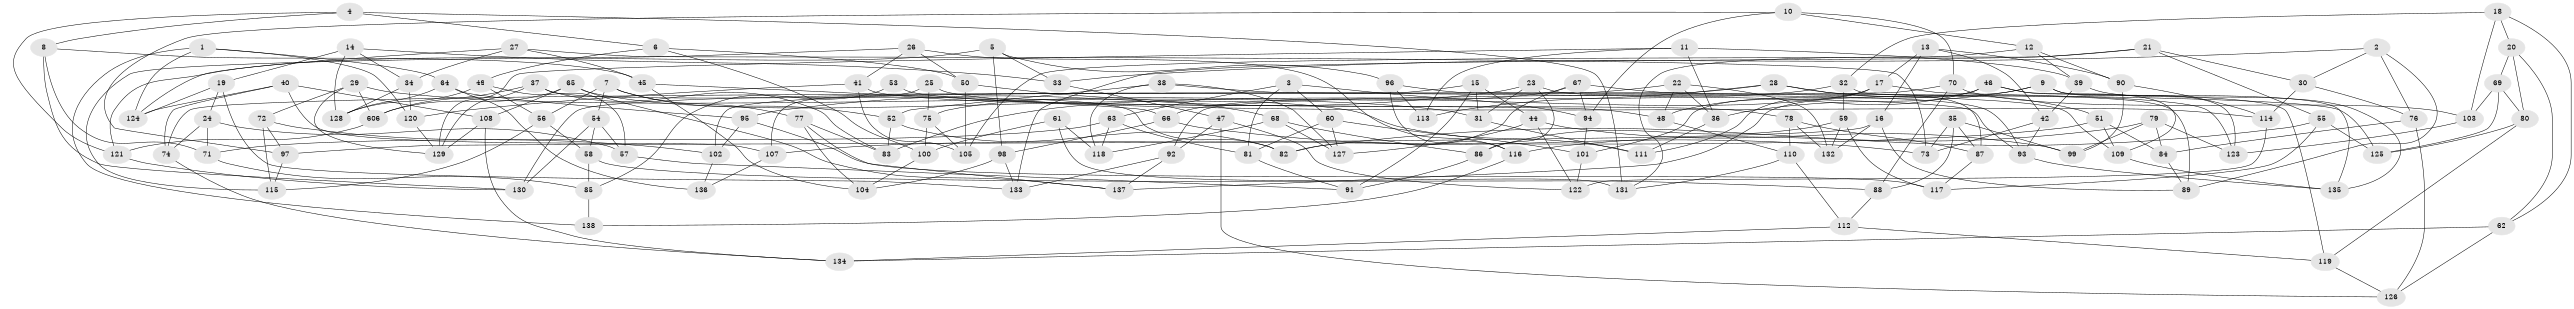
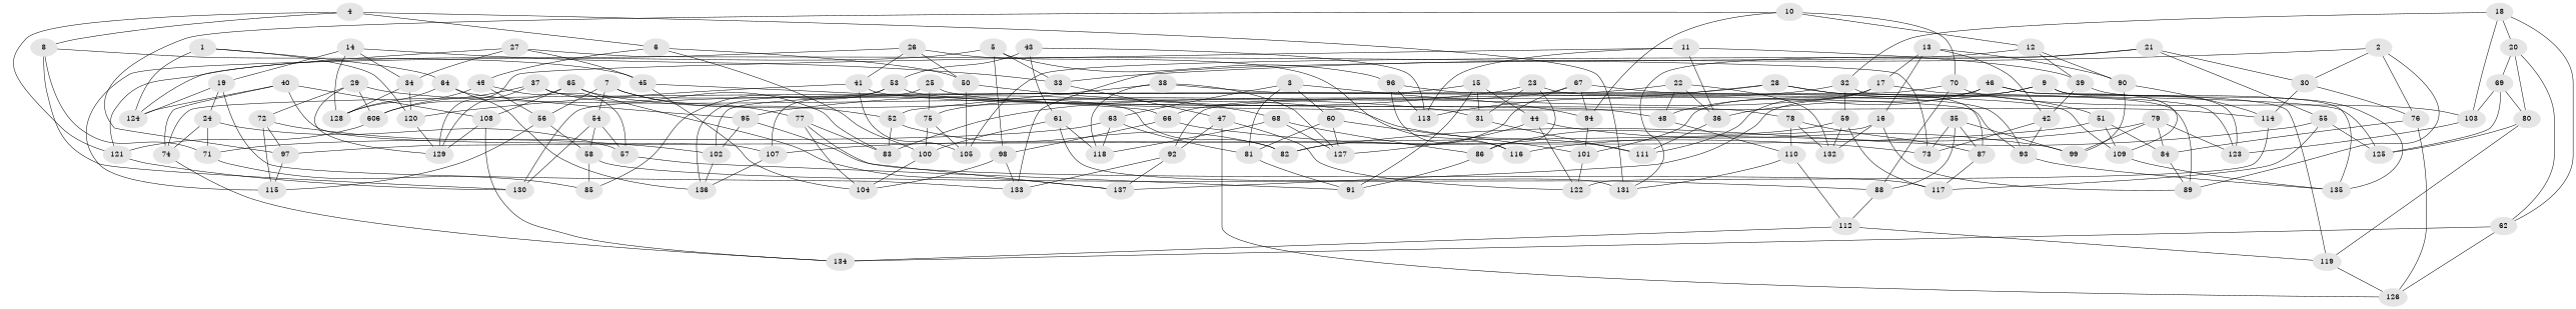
  graph {
    node [color=gray90 style=filled]
    1
    64
    120
    124
-   138
    128
    95
    136
    129
    2
    30
    33
    76
    89
    114
    47
    126
    84
    3
    60
    63
    81
    94
    127
    101
    71
    118
    91
    4
    6
    8
    121
    131
    49
    50
    100
    45
    130
    5
    96
    98
    113
    116
    125
    133
    104
    56
    57
    105
    68
    7
    52
    54
    77
    83
    82
    58
    115
    137
    66
    85
    9
    36
    123
    135
    111
    10
    12
    70
    97
    39
    90
    103
    88
    92
    11
    42
    99
    13
    16
    17
    132
    93
    73
    14
    19
    34
    24
    15
    31
    44
    102
    122
    18
    20
    32
    62
    69
    80
    59
    134
    74
    119
    21
    55
    117
    22
    48
    110
    23
    86
    25
    75
    107
+   43
    53
    61
    26
    41
    27
    28
    51
    87
    109
    29
    72
    n127 [label=606]
    35
    112
    37
    38
    40
    108
    78
    46
    65
    67
    79
    1 -- 64
    1 -- 120
    1 -- 124
-   1 -- 138
    64 -- 128
    64 -- 95
    64 -- 136
    120 -- 129
    95 -- 102
    95 -- 117
    2 -- 30
    2 -- 33
    2 -- 76
    2 -- 89
    30 -- 76
    30 -- 114
    33 -- 47
    76 -- 126
    76 -- 84
    114 -- 122
    47 -- 126
    47 -- 92
    47 -- 122
    84 -- 89
    3 -- 60
    3 -- 63
    3 -- 81
    3 -- 94
    60 -- 81
    60 -- 127
    60 -- 101
    63 -- 81
    63 -- 71
    63 -- 118
    81 -- 91
    94 -- 101
    101 -- 122
    71 -- 85
    4 -- 6
    4 -- 8
    4 -- 121
    4 -- 131
    6 -- 49
    6 -- 50
    6 -- 100
    8 -- 71
    8 -- 45
    8 -- 130
    121 -- 130
    49 -- 128
    49 -- 56
    49 -- 57
    50 -- 105
    50 -- 68
    100 -- 104
    45 -- 104
    45 -- 66
    5 -- 33
    5 -- 121
    5 -- 96
    5 -- 98
    96 -- 113
    96 -- 116
    96 -- 125
    98 -- 133
    98 -- 104
-   116 -- 138
    56 -- 58
    56 -- 115
    57 -- 91
    68 -- 127
    68 -- 118
    68 -- 86
    7 -- 56
    7 -- 52
    7 -- 54
    7 -- 77
    52 -- 83
    52 -- 82
    54 -- 130
    54 -- 57
    54 -- 58
    77 -- 104
    77 -- 83
    77 -- 137
    58 -- 85
    58 -- 88
    66 -- 98
    66 -- 73
-   85 -- 138
    9 -- 137
    9 -- 36
    9 -- 123
    9 -- 135
    36 -- 111
    10 -- 94
    10 -- 12
    10 -- 70
    10 -- 97
    12 -- 105
    12 -- 39
    12 -- 90
    70 -- 103
    70 -- 88
    70 -- 92
    97 -- 115
    39 -- 135
    39 -- 42
    90 -- 114
    90 -- 99
    103 -- 123
    88 -- 112
    92 -- 133
    92 -- 137
    11 -- 129
    11 -- 113
    11 -- 36
    11 -- 39
    42 -- 93
    42 -- 73
    13 -- 90
    13 -- 42
    13 -- 16
    13 -- 17
    16 -- 89
    16 -- 97
    16 -- 132
    17 -- 66
    17 -- 123
    17 -- 111
    93 -- 135
    14 -- 128
    14 -- 33
    14 -- 19
    14 -- 34
    19 -- 124
    19 -- 133
    19 -- 24
    34 -- 120
    34 -- 128
    24 -- 71
    24 -- 57
    24 -- 74
    15 -- 91
    15 -- 31
    15 -- 44
    15 -- 102
    31 -- 111
    44 -- 127
    44 -- 99
    44 -- 122
    102 -- 136
    18 -- 103
    18 -- 20
    18 -- 32
    18 -- 62
    20 -- 62
    20 -- 69
    20 -- 80
    32 -- 89
    32 -- 83
    32 -- 59
    62 -- 126
    62 -- 134
    69 -- 125
    69 -- 103
    69 -- 80
    80 -- 125
    80 -- 119
    59 -- 132
    59 -- 117
    59 -- 86
    74 -- 134
    119 -- 126
    21 -- 30
    21 -- 131
    21 -- 133
    21 -- 55
    55 -- 125
    55 -- 82
    55 -- 117
    22 -- 130
    22 -- 36
    22 -- 132
    22 -- 48
    48 -- 110
    110 -- 131
    110 -- 112
    23 -- 95
    23 -- 93
    23 -- 31
    23 -- 86
    86 -- 91
    25 -- 114
    25 -- 75
    25 -- 107
    75 -- 100
    75 -- 105
    107 -- 136
+   43 -- 113
+   43 -- 53
+   43 -- 61
+   53 -- 136
    53 -- 85
    53 -- 78
    61 -- 118
    61 -- 131
    61 -- 100
    26 -- 50
    26 -- 116
    26 -- 115
    26 -- 41
    41 -- 120
    41 -- 105
    41 -- 48
    27 -- 124
    27 -- 45
    27 -- 73
    27 -- 34
    28 -- 113
    28 -- 74
    28 -- 51
    28 -- 87
    51 -- 84
    51 -- 107
    51 -- 109
    87 -- 117
    109 -- 135
    29 -- 129
    29 -- 31
    29 -- 72
    29 -- n127
    72 -- 115
    72 -- 97
    72 -- 102
    n127 -- 121
    35 -- 88
    35 -- 99
    35 -- 73
    35 -- 87
    112 -- 134
    112 -- 119
    37 -- 129
    37 -- 83
    37 -- 82
    37 -- n127
    38 -- 127
    38 -- 118
    38 -- 52
    38 -- 93
    40 -- 124
    40 -- 74
    40 -- 107
    40 -- 108
    108 -- 129
    108 -- 134
    78 -- 132
    78 -- 110
    78 -- 87
    46 -- 101
    46 -- 119
    46 -- 48
    46 -- 109
    65 -- 137
    65 -- 111
    65 -- n127
    65 -- 108
    67 -- 94
    67 -- 82
    67 -- 75
    67 -- 109
    79 -- 84
    79 -- 116
    79 -- 123
    79 -- 99
  }
